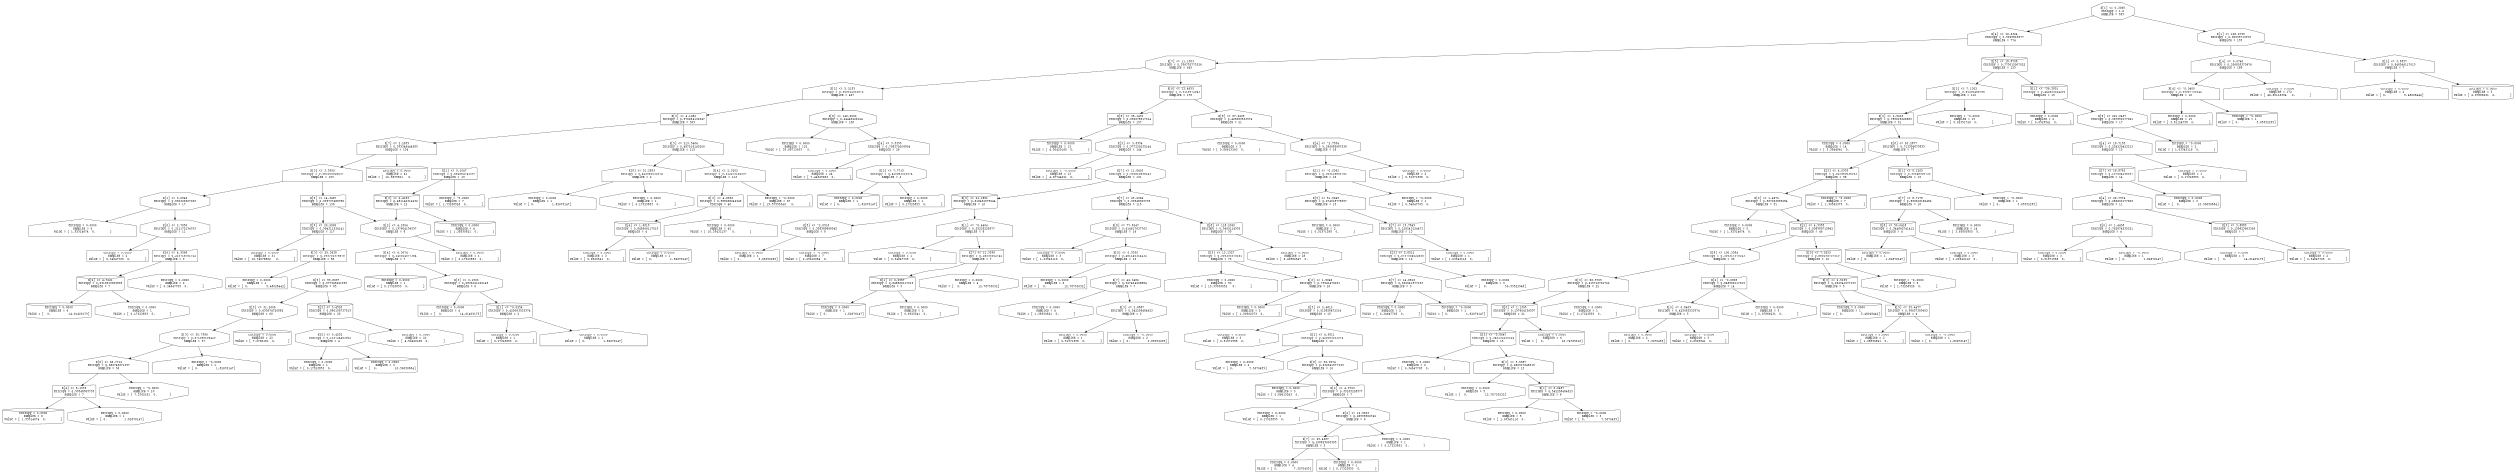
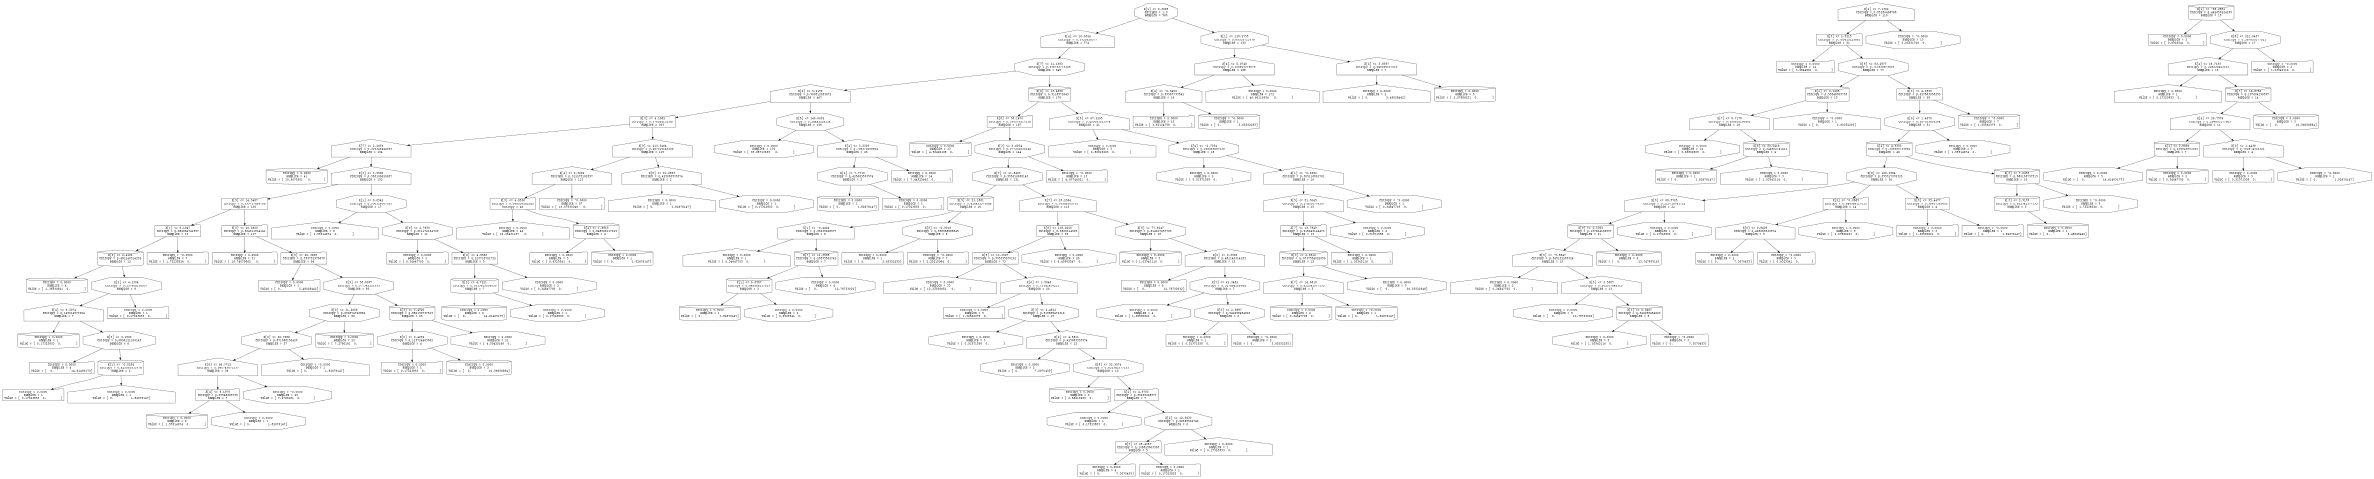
  digraph {
    fontname="Courier Prime"
    node [fontname="Courier Prime" shape=octagon]
    edge [fontname="Courier Prime"]
    n1 [label="X[1] <= 0.3065\nentropy = 1.0\nsamples = 969"]
    n2 [label="X[4] <= 16.6324\nentropy = 0.9925828377\nsamples = 774" shape=house]
    n3 [label="X[1] <= 128.2795\nentropy = 0.60535713976\nsamples = 195"]
    n4 [label="X[7] <= 11.1383\nentropy = 0.996793779326\nsamples = 645"]
-   n5 [label="X[5] <= 18.8708\nentropy = 0.779015007022\nsamples = 129" shape=cylinder]
    n6 [label="X[4] <= 0.0740\nentropy = 0.356809379676\nsamples = 188" shape=house]
    n7 [label="X[2] <= 3.8557\nentropy = 0.848566117019\nsamples = 7" shape=house]
    n8 [label="X[2] <= 5.2159\nentropy = 0.900512053672\nsamples = 467" shape=house]
    n9 [label="X[6] <= 13.4695\nentropy = 0.9118972043\nsamples = 178" shape=cylinder]
    n10 [label="X[2] <= 7.1302\nentropy = 0.85250468788\nsamples = 110" shape=house]
    n11 [label="X[1] <= -56.3851\nentropy = 0.442659224295\nsamples = 19" shape=cylinder]
    n12 [label="X[3] <= 4.1082\nentropy = 0.976284132347\nsamples = 309" shape=folder]
    n13 [label="X[8] <= 140.0002\nentropy = 0.24445226124\nsamples = 158"]
    n14 [label="X[8] <= 38.1470\nentropy = 0.990078517314\nsamples = 157" shape=folder]
    n15 [label="X[8] <= 67.2205\nentropy = 0.425083533974\nsamples = 21" shape=house]
    n16 [label="X[7] <= 2.2659\nentropy = 0.999346444589\nsamples = 194" shape=house]
    n17 [label="X[9] <= 213.5464\nentropy = 0.487516149206\nsamples = 115" shape=house]
    n18 [label="entropy = 0.0000\nsamples = 132\nvalue = [ 35.68713639   0.        ]"]
    n19 [label="X[4] <= 3.5399\nentropy = 0.708372008804\nsamples = 26" shape=house]
    n20 [label="entropy = 0.0000\nsamples = 41\nvalue = [ 10.5675501   0.       ]" shape=cylinder]
    n21 [label="X[3] <= 3.9500\nentropy = 0.983100020037\nsamples = 153" shape=house]
    n22 [label="X[4] <= 2.3202\nentropy = 0.312275162597\nsamples = 113" shape=house]
    n23 [label="X[8] <= 91.2893\nentropy = 0.425083533974\nsamples = 2" shape=house]
    n24 [label="X[9] <= 14.3467\nentropy = 0.999737486786\nsamples = 136" shape=folder]
    n25 [label="X[1] <= 0.0542\nentropy = 0.590326307039\nsamples = 17"]
    n26 [label="X[1] <= 0.1047\nentropy = 0.682664741597\nsamples = 19" shape=folder]
    n27 [label="X[9] <= 20.2600\nentropy = 0.964311534141\nsamples = 117" shape=folder]
    n28 [label="entropy = 0.0000\nsamples = 6\nvalue = [ 1.55914674  0.        ]" shape=house]
    n29 [label="X[6] <= 2.7650\nentropy = 0.311172194709\nsamples = 11"]
    n30 [label="X[3] <= 2.4163\nentropy = 0.481140314232\nsamples = 12" shape=cylinder]
    n31 [label="entropy = -0.0000\nsamples = 7\nvalue = [ 1.73238526  0.        ]" shape=folder]
    n32 [label="entropy = 0.0000\nsamples = 31\nvalue = [ 10.74078862   0.        ]" shape=folder]
    n33 [label="X[9] <= 20.3638\nentropy = 0.999791978678\nsamples = 86" shape=folder]
    n34 [label="entropy = 0.0000\nsamples = 4\nvalue = [ 1.38590821  0.        ]" shape=cylinder]
    n35 [label="X[2] <= 4.2304\nentropy = 0.197604196597\nsamples = 8"]
    n36 [label="X[4] <= 6.3074\nentropy = 0.145014577364\nsamples = 7" shape=house]
    n37 [label="entropy = 0.0000\nsamples = 1\nvalue = [ 0.17323853  0.        ]" shape=folder]
    n38 [label="entropy = 0.0000\nsamples = 1\nvalue = [ 0.17323853  0.        ]" shape=cylinder]
    n39 [label="X[3] <= 3.1503\nentropy = 0.0836121100149\nsamples = 6"]
    n40 [label="entropy = 0.0000\nsamples = 4\nvalue = [  0.          14.61409179]" shape=folder]
    n41 [label="X[1] <= -0.0254\nentropy = 0.425083533974\nsamples = 2" shape=cylinder]
    n42 [label="entropy = 0.0000\nsamples = 1\nvalue = [ 0.17323853  0.        ]" shape=folder]
    n43 [label="entropy = 0.0000\nsamples = 1\nvalue = [ 0.          1.82676147]" shape=house]
    n44 [label="entropy = 0.0000\nsamples = 1\nvalue = [ 0.          5.48028442]" shape=folder]
    n45 [label="X[9] <= 55.8097\nentropy = 0.977945221995\nsamples = 85"]
    n46 [label="X[9] <= 31.2606\nentropy = 0.690574720882\nsamples = 60"]
    n47 [label="X[3] <= 3.4520\nentropy = 0.880196737519\nsamples = 25" shape=cylinder]
    n48 [label="X[9] <= 30.7986\nentropy = 0.871988156429\nsamples = 37"]
    n49 [label="entropy = 0.0000\nsamples = 23\nvalue = [ 7.2760181  0.       ]" shape=cylinder]
    n50 [label="X[0] <= 0.4292\nentropy = 0.115724463902\nsamples = 4"]
    n51 [label="entropy = 0.0000\nsamples = 21\nvalue = [ 4.50420168  0.        ]"]
    n52 [label="X[8] <= 66.7712\nentropy = 0.660749671397\nsamples = 36" shape=house]
    n53 [label="entropy = -0.0000\nsamples = 1\nvalue = [ 0.          1.82676147]" shape=house]
    n54 [label="X[4] <= 8.1976\nentropy = 0.99548905735\nsamples = 7" shape=folder]
    n55 [label="entropy = -0.0000\nsamples = 29\nvalue = [ 7.2760181  0.       ]"]
    n56 [label="entropy = 0.0000\nsamples = 6\nvalue = [ 1.55914674  0.        ]" shape=cylinder]
    n57 [label="entropy = 0.0000\nsamples = 1\nvalue = [ 0.          1.82676147]"]
    n58 [label="entropy = 0.0000\nsamples = 1\nvalue = [ 0.17323853  0.        ]" shape=folder]
    n59 [label="entropy = 0.0000\nsamples = 3\nvalue = [  0.          10.96056884]" shape=cylinder]
    n60 [label="entropy = 0.0000\nsamples = 2\nvalue = [ 0.34647705  0.        ]" shape=folder]
    n61 [label="X[6] <= 4.9568\nentropy = 0.215716761722\nsamples = 9" shape=folder]
    n62 [label="X[2] <= 4.7221\nentropy = 0.0919615009835\nsamples = 7" shape=cylinder]
    n63 [label="entropy = 0.0000\nsamples = 2\nvalue = [ 0.34647705  0.        ]"]
    n64 [label="entropy = 0.0000\nsamples = 6\nvalue = [  0.          14.61409179]" shape=cylinder]
    n65 [label="entropy = 0.0000\nsamples = 1\nvalue = [ 0.17323853  0.        ]"]
    n66 [label="X[3] <= 4.6536\nentropy = 0.588038242345\nentropy = 46" shape=folder]
    n67 [label="entropy = -0.0000\nsamples = 67\nvalue = [ 19.57595346   0.        ]" shape=folder]
    n68 [label="entropy = 0.0000\nsamples = 1\nvalue = [ 0.          1.82676147]" shape=house]
    n69 [label="entropy = 0.0000\nsamples = 1\nvalue = [ 0.17323853  0.        ]"]
    n70 [label="entropy = 0.0000\nsamples = 42\nvalue = [ 10.39431157   0.        ]" shape=house]
    n71 [label="X[4] <= 1.6619\nentropy = 0.848566117019\nsamples = 4" shape=cylinder]
    n72 [label="entropy = 0.0000\nsamples = 3\nvalue = [ 0.6929541  0.       ]" shape=folder]
    n73 [label="entropy = 0.0000\nsamples = 1\nvalue = [ 0.          1.82676147]" shape=cylinder]
    n74 [label="X[2] <= 7.7715\nentropy = 0.425083533974\nsamples = 2"]
    n75 [label="entropy = 0.0000\nsamples = 24\nvalue = [ 7.44925663  0.        ]" shape=folder]
    n76 [label="entropy = 0.0000\nsamples = 1\nvalue = [ 0.          1.82676147]" shape=cylinder]
    n77 [label="entropy = 0.0000\nsamples = 1\nvalue = [ 0.17323853  0.        ]" shape=folder]
    n78 [label="entropy = 0.0000\nsamples = 13\nvalue = [ 4.50420168  0.        ]" shape=cylinder]
    n79 [label="X[3] <= 3.6954\nentropy = 0.977232035144\nsamples = 144"]
    n80 [label="entropy = 0.0000\nsamples = 3\nvalue = [ 0.86619263  0.        ]" shape=house]
    n81 [label="X[4] <= -2.7554\nentropy = 0.356089687538\nsamples = 18"]
    n82 [label="X[7] <= 11.8403\nentropy = 0.955610698143\nsamples = 131"]
    n83 [label="entropy = -0.0000\nsamples = 13\nvalue = [ 4.67744021  0.        ]" shape=folder]
    n84 [label="X[9] <= 21.1861\nentropy = 0.616492975044\nsamples = 16" shape=cylinder]
    n85 [label="X[7] <= 29.2364\nentropy = 0.99548905735\nsamples = 115" shape=house]
    n86 [label="X[1] <= -0.4404\nentropy = 0.35235228577\nsamples = 8" shape=house]
    n87 [label="X[5] <= -2.0916\nentropy = 0.958988868545\nsamples = 8"]
    n88 [label="X[8] <= 118.2020\nentropy = 0.9600114995\nsamples = 99" shape=folder]
    n89 [label="X[8] <= 77.8247\nentropy = 0.614617637763\nsamples = 16"]
    n90 [label="entropy = 0.0000\nsamples = 1\nvalue = [ 0.34647705  0.        ]" shape=house]
    n91 [label="X[7] <= 11.3598\nentropy = 0.26595502742\nsamples = 7" shape=cylinder]
    n92 [label="entropy = 0.0000\nsamples = 1\nvalue = [ 0.          3.65352295]" shape=folder]
    n93 [label="entropy = -0.0000\nsamples = 7\nvalue = [ 2.25210084  0.        ]" shape=folder]
    n94 [label="X[1] <= 0.0587\nentropy = 0.848566117019\nsamples = 3" shape=cylinder]
    n95 [label="entropy = 0.0000\nsamples = 4\nvalue = [  0.          12.78733032]"]
    n96 [label="entropy = 0.0000\nsamples = 1\nvalue = [ 0.          1.82676147]" shape=cylinder]
    n97 [label="entropy = 0.0000\nsamples = 2\nvalue = [ 0.6929541  0.       ]"]
    n98 [label="X[5] <= 13.1927\nentropy = 0.995395370161\nsamples = 73" shape=folder]
    n99 [label="entropy = 0.0000\nsamples = 26\nvalue = [ 6.40982547  0.        ]"]
    n100 [label="entropy = 0.0000\nsamples = 3\nvalue = [ 1.03943116  0.        ]" shape=cylinder]
    n101 [label="X[0] <= 0.9930\nentropy = 0.481140314232\nsamples = 13" shape=house]
    n102 [label="entropy = 0.0000\nsamples = 53\nvalue = [ 13.33936652   0.        ]" shape=house]
    n103 [label="X[6] <= 1.5646\nentropy = 0.73541476231\nsamples = 20" shape=house]
    n104 [label="entropy = 0.0000\nsamples = 5\nvalue = [ 1.90562379  0.        ]" shape=folder]
    n105 [label="X[3] <= 2.4812\nentropy = 0.515858472316\nsamples = 15"]
    n106 [label="entropy = 0.0000\nsamples = 3\nvalue = [ 0.51971558  0.        ]"]
    n107 [label="X[2] <= 4.5811\nentropy = 0.425083533974\nsamples = 12" shape=house]
    n108 [label="entropy = 0.0000\nsamples = 2\nvalue = [ 0.         7.3070459]"]
    n109 [label="X[8] <= 52.9074\nentropy = 0.632941577193\nsamples = 10"]
    n110 [label="entropy = 0.0000\nsamples = 3\nvalue = [ 0.86619263  0.        ]" shape=cylinder]
    n111 [label="X[2] <= 4.9703\nentropy = 0.35235228577\nsamples = 7" shape=folder]
    n112 [label="entropy = 0.0000\nsamples = 1\nvalue = [ 0.17323853  0.        ]"]
    n113 [label="X[2] <= 12.9633\nentropy = 0.26595502742\nsamples = 6"]
    n114 [label="X[7] <= 25.4387\nentropy = 0.108829603365\nsamples = 5" shape=folder]
    n115 [label="entropy = 0.0000\nsamples = 1\nvalue = [ 0.17323853  0.        ]" shape=house]
    n116 [label="entropy = 0.0000\nsamples = 4\nvalue = [ 0.         7.3070459]" shape=folder]
    n117 [label="entropy = 0.0000\nsamples = 1\nvalue = [ 0.17323853  0.        ]" shape=folder]
    n118 [label="entropy = 0.0000\nsamples = 6\nvalue = [  0.          12.78733032]" shape=folder]
    n119 [label="X[7] <= 42.3482\nentropy = 0.927464208884\nsamples = 7"]
    n120 [label="entropy = 0.0000\nsamples = 4\nvalue = [ 1.38590821  0.        ]"]
    n121 [label="X[3] <= 2.8887\nentropy = 0.542258484623\nsamples = 3"]
    n122 [label="entropy = 0.0000\nsamples = 1\nvalue = [ 0.51971558  0.        ]" shape=folder]
    n123 [label="entropy = -0.0000\nsamples = 2\nvalue = [ 0.          3.65352295]" shape=folder]
    n124 [label="entropy = 0.0000\nsamples = 2\nvalue = [ 0.51971558  0.        ]"]
    n125 [label="X[1] <= -0.0362\nentropy = 0.309116801761\nsamples = 16" shape=house]
    n126 [label="X[9] <= 51.9045\nentropy = 0.274918778357\nsamples = 15" shape=house]
    n127 [label="entropy = -0.0000\nsamples = 1\nvalue = [ 0.34647705  0.        ]"]
    n128 [label="X[7] <= 19.7849\nentropy = 0.218243124473\nsamples = 13" shape=folder]
    n129 [label="entropy = 0.0000\nsamples = 2\nvalue = [ 0.51971558  0.        ]"]
    n130 [label="X[3] <= 2.6512\nentropy = 0.0737554022656\nsamples = 12" shape=cylinder]
    n131 [label="entropy = 0.0000\nsamples = 1\nvalue = [ 1.03943116  0.        ]" shape=folder]
    n132 [label="X[7] <= 14.6816\nentropy = 0.632941577193\nsamples = 3" shape=house]
    n133 [label="entropy = 0.0000\nsamples = 9\nvalue = [  0.          36.53522948]"]
    n134 [label="entropy = 0.0000\nsamples = 2\nvalue = [ 0.34647705  0.        ]" shape=cylinder]
    n135 [label="entropy = -0.0000\nsamples = 1\nvalue = [ 0.          1.82676147]" shape=cylinder]
    n136 [label="X[3] <= 2.5215\nentropy = 0.785615229683\nsamples = 91" shape=folder]
    n137 [label="entropy = -0.0000\nsamples = 19\nvalue = [ 5.02391726  0.        ]"]
    n138 [label="entropy = 0.0000\nsamples = 2\nvalue = [ 0.6929541  0.       ]" shape=folder]
    n139 [label="X[8] <= 221.0437\nentropy = 0.367850177021\nsamples = 17"]
    n140 [label="entropy = 0.0000\nsamples = 14\nvalue = [ 3.9844861  0.       ]" shape=folder]
    n141 [label="X[8] <= 63.2877\nentropy = 0.713956879899\nsamples = 77"]
    n142 [label="X[1] <= 0.1265\nentropy = 0.99548905735\nsamples = 19" shape=cylinder]
    n143 [label="X[3] <= 4.0999\nentropy = 0.627883038393\nsamples = 58" shape=folder]
    n144 [label="X[7] <= 8.7178\nentropy = 0.856618180482\nsamples = 18" shape=house]
    n145 [label="entropy = -0.0000\nsamples = 1\nvalue = [ 0.          3.65352295]" shape=house]
    n146 [label="X[0] <= 1.4670\nentropy = 0.567033655284\nsamples = 51"]
    n147 [label="entropy = -0.0000\nsamples = 7\nvalue = [ 1.90562379  0.        ]" shape=cylinder]
    n148 [label="entropy = 0.0000\nsamples = 14\nvalue = [ 3.63800905  0.        ]"]
    n149 [label="X[8] <= 50.0418\nentropy = 0.944862741412\nsamples = 4" shape=cylinder]
    n150 [label="entropy = 0.0000\nsamples = 1\nvalue = [ 0.          1.82676147]" shape=cylinder]
    n151 [label="entropy = 0.0000\nsamples = 3\nvalue = [ 1.03943116  0.        ]" shape=house]
    n152 [label="X[2] <= 4.9355\nentropy = 0.508985715862\nsamples = 46" shape=cylinder]
    n153 [label="entropy = 0.0000\nsamples = 5\nvalue = [ 1.55914674  0.        ]"]
    n154 [label="X[8] <= 100.3384\nentropy = 0.395317370323\nsamples = 36"]
    n155 [label="X[5] <= 7.0253\nentropy = 0.880196737519\nsamples = 10" shape=cylinder]
    n156 [label="X[9] <= 66.5705\nentropy = 0.215716761722\nsamples = 22" shape=house]
    n157 [label="X[2] <= -0.0865\nentropy = 0.848566117019\nsamples = 14" shape=folder]
    n158 [label="X[3] <= 2.9199\nentropy = 0.632941577193\nsamples = 5" shape=cylinder]
    n159 [label="entropy = -0.0000\nsamples = 5\nvalue = [ 1.73238526  0.        ]"]
    n160 [label="X[0] <= 1.1305\nentropy = 0.197604196597\nsamples = 21" shape=cylinder]
    n161 [label="entropy = 0.0000\nsamples = 1\nvalue = [ 0.17323853  0.        ]"]
    n162 [label="X[0] <= 0.8409\nentropy = 0.425083533974\nsamples = 5" shape=house]
    n163 [label="entropy = 0.0000\nsamples = 9\nvalue = [ 2.07886231  0.        ]"]
-   n164 [label="X[5] <= -5.8647\nentropy = 0.345132295324\nsamples = 15" shape=cylinder]
+   n164 [label="X[5] <= -5.8647\nentropy = 0.345132295324\nsamples = 15" shape=house]
    n165 [label="entropy = 0.0000\nsamples = 6\nvalue = [  0.          23.74789916]" shape=cylinder]
    n166 [label="entropy = 0.0000\nsamples = 2\nvalue = [ 0.34647705  0.        ]" shape=house]
    n167 [label="X[3] <= 3.5387\nentropy = 0.282917648315\nsamples = 13" shape=house]
    n168 [label="entropy = 0.0000\nsamples = 5\nvalue = [  0.          12.78733032]"]
    n169 [label="X[1] <= 0.0467\nentropy = 0.542258484623\nsamples = 8" shape=cylinder]
    n170 [label="entropy = 0.0000\nsamples = 5\nvalue = [ 1.03943116  0.        ]"]
    n171 [label="entropy = -0.0000\nsamples = 3\nvalue = [ 0.         7.3070459]" shape=folder]
    n172 [label="entropy = 0.0000\nsamples = 2\nvalue = [ 0.         7.3070459]" shape=folder]
    n173 [label="entropy = -0.0000\nsamples = 3\nvalue = [ 0.6929541  0.       ]" shape=folder]
    n174 [label="entropy = 0.0000\nsamples = 1\nvalue = [ 0.          5.48028442]" shape=cylinder]
    n175 [label="X[9] <= 35.4477\nentropy = 0.98637389605\nsamples = 4" shape=folder]
    n176 [label="entropy = 0.0000\nsamples = 3\nvalue = [ 1.38590821  0.        ]" shape=folder]
    n177 [label="entropy = -0.0000\nsamples = 1\nvalue = [ 0.          1.82676147]" shape=folder]
    n178 [label="X[4] <= 18.7195\nentropy = 0.226230423313\nsamples = 15" shape=house]
    n179 [label="entropy = -0.0000\nsamples = 2\nvalue = [ 1.03943116  0.        ]" shape=folder]
    n180 [label="entropy = 0.0000\nsamples = 1\nvalue = [ 0.17323853  0.        ]" shape=house]
    n181 [label="X[7] <= 16.8783\nentropy = 0.197604196597\nsamples = 14" shape=cylinder]
    n182 [label="X[4] <= 26.7974\nentropy = 0.286603177609\nsamples = 11" shape=house]
    n183 [label="entropy = 0.0000\nsamples = 3\nvalue = [  0.          10.96056884]" shape=cylinder]
    n184 [label="X[3] <= 3.8889\nentropy = 0.158829603365\nsamples = 7" shape=cylinder]
    n185 [label="X[0] <= 1.4438\nentropy = 0.762874535321\nsamples = 4" shape=house]
    n186 [label="entropy = 0.0000\nsamples = 5\nvalue = [  0.          14.61409179]"]
    n187 [label="entropy = 0.0000\nsamples = 2\nvalue = [ 0.34647705  0.        ]" shape=cylinder]
    n188 [label="entropy = 0.0000\nsamples = 3\nvalue = [ 0.51971558  0.        ]" shape=folder]
    n189 [label="entropy = -0.0000\nsamples = 1\nvalue = [ 0.          1.82676147]"]
    n190 [label="X[4] <= -0.0400\nentropy = 0.99967793542\nsamples = 16" shape=house]
    n191 [label="entropy = 0.0000\nsamples = 172\nvalue = [ 46.60116354   0.        ]" shape=house]
    n192 [label="entropy = 0.0000\nsamples = 2\nvalue = [ 0.          5.48028442]" shape=house]
    n193 [label="entropy = 0.0000\nsamples = 5\nvalue = [ 2.07886231  0.        ]" shape=cylinder]
    n194 [label="entropy = 0.0000\nsamples = 15\nvalue = [ 3.81124758  0.        ]" shape=folder]
    n195 [label="entropy = -0.0000\nsamples = 1\nvalue = [ 0.          3.65352295]" shape=cylinder]
    n1 -> n2
    n1 -> n3
    n2 -> n4
-   n2 -> n5
    n3 -> n6
    n3 -> n7
    n4 -> n8
    n4 -> n9
-   n5 -> n10
-   n5 -> n11
    n6 -> n190
    n6 -> n191
    n7 -> n192
    n7 -> n193
    n8 -> n12
    n8 -> n13
    n9 -> n14
    n9 -> n15
    n10 -> n136
    n10 -> n137
    n11 -> n138
    n11 -> n139
    n12 -> n16
    n12 -> n17
    n13 -> n18
    n13 -> n19
    n14 -> n78
    n14 -> n79
    n15 -> n80
    n15 -> n81
    n16 -> n20
    n16 -> n21
    n17 -> n22
    n17 -> n23
    n19 -> n74
    n19 -> n75
    n21 -> n24
    n21 -> n25
    n22 -> n66
    n22 -> n67
    n23 -> n68
    n23 -> n69
-   n24 -> n35
+   n24 -> n26
    n24 -> n27
    n25 -> n28
    n25 -> n29
    n26 -> n30
    n26 -> n31
    n27 -> n32
    n27 -> n33
    n29 -> n60
    n29 -> n61
    n30 -> n34
    n30 -> n35
    n33 -> n44
    n33 -> n45
    n35 -> n36
    n35 -> n37
    n36 -> n38
    n36 -> n39
    n39 -> n40
    n39 -> n41
    n41 -> n42
    n41 -> n43
    n45 -> n46
    n45 -> n47
    n46 -> n48
    n46 -> n49
    n47 -> n50
    n47 -> n51
    n48 -> n52
    n48 -> n53
    n50 -> n58
    n50 -> n59
    n52 -> n54
    n52 -> n55
    n54 -> n56
    n54 -> n57
    n61 -> n62
    n61 -> n63
    n62 -> n64
    n62 -> n65
    n66 -> n70
    n66 -> n71
    n71 -> n72
    n71 -> n73
    n74 -> n76
    n74 -> n77
    n79 -> n82
    n79 -> n83
    n81 -> n124
    n81 -> n125
    n82 -> n84
    n82 -> n85
    n84 -> n86
    n84 -> n87
    n85 -> n88
    n85 -> n89
    n86 -> n90
    n86 -> n91
    n87 -> n92
    n87 -> n93
    n88 -> n98
    n88 -> n99
    n89 -> n100
    n89 -> n101
    n91 -> n94
    n91 -> n95
    n94 -> n96
    n94 -> n97
    n98 -> n102
    n98 -> n103
    n101 -> n118
    n101 -> n119
    n103 -> n104
    n103 -> n105
    n105 -> n106
    n105 -> n107
    n107 -> n108
    n107 -> n109
    n109 -> n110
    n109 -> n111
    n111 -> n112
    n111 -> n113
    n113 -> n114
    n113 -> n115
    n114 -> n116
    n114 -> n117
    n119 -> n120
    n119 -> n121
    n121 -> n122
    n121 -> n123
    n125 -> n126
    n125 -> n127
    n126 -> n128
    n126 -> n129
    n128 -> n130
    n128 -> n131
    n130 -> n132
    n130 -> n133
    n132 -> n134
    n132 -> n135
    n136 -> n140
    n136 -> n141
    n139 -> n178
    n139 -> n179
    n141 -> n142
    n141 -> n143
    n142 -> n144
    n142 -> n145
    n143 -> n146
    n143 -> n147
    n144 -> n148
    n144 -> n149
    n146 -> n152
    n146 -> n153
    n149 -> n150
    n149 -> n151
    n152 -> n154
    n152 -> n155
    n154 -> n156
    n154 -> n157
    n155 -> n158
    n155 -> n159
    n156 -> n160
    n156 -> n161
    n157 -> n162
    n157 -> n163
    n158 -> n174
-   n158 -> n175
+   n154 -> n175
    n160 -> n164
    n160 -> n165
    n162 -> n172
    n162 -> n173
    n164 -> n166
    n164 -> n167
    n167 -> n168
    n167 -> n169
    n169 -> n170
    n169 -> n171
    n175 -> n176
    n175 -> n177
    n178 -> n180
    n178 -> n181
    n181 -> n182
    n181 -> n183
    n182 -> n184
    n182 -> n185
    n184 -> n186
    n184 -> n187
    n185 -> n188
    n185 -> n189
    n190 -> n194
    n190 -> n195
  }
